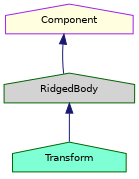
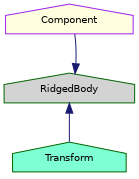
  digraph {
    fontname="DejaVu Sans"
    node [color=darkgreen fontname="DejaVu Sans" fontsize=10 shape=house style=filled]
    edge [color=midnightblue dir=back fontname="DejaVu Sans" fontsize=10 labelfontname=Helvetica labelfontsize=10 style=solid]
    n1 [color=purple fillcolor=lightyellow fontcolor=black height=0.2 label=Component width=0.4]
    n2 [fillcolor=lightgrey height=0.2 label=RidgedBody width=0.4]
    n3 [fillcolor=aquamarine height=0.2 label=Transform width=0.4]
-   n1 -> n2
+   n2 -> n1
    n2 -> n3
  }
